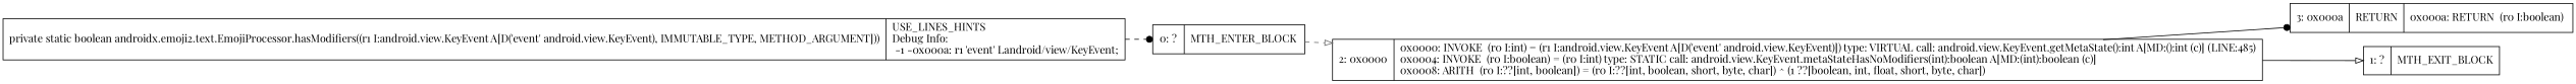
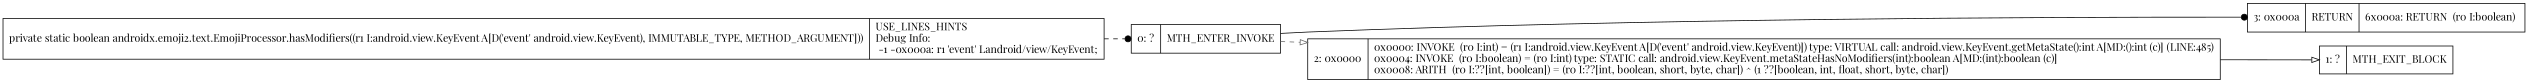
  digraph {
    fontname="Playfair Display"
    rankdir=LR
    node [fontname="Playfair Display" shape=record]
    edge [arrowhead=onormal color=black fontname="Playfair Display" style=dashed]
-   n1 [label="{0\:\ ?|MTH_ENTER_BLOCK\l}"]
+   n1 [label="{0\:\ ?|MTH_ENTER_INVOKE\l}"]
    n2 [label="{2\:\ 0x0000|0x0000: INVOKE  (r0 I:int) = (r1 I:android.view.KeyEvent A[D('event' android.view.KeyEvent)]) type: VIRTUAL call: android.view.KeyEvent.getMetaState():int A[MD:():int (c)] (LINE:485)\l0x0004: INVOKE  (r0 I:boolean) = (r0 I:int) type: STATIC call: android.view.KeyEvent.metaStateHasNoModifiers(int):boolean A[MD:(int):boolean (c)]\l0x0008: ARITH  (r0 I:??[int, boolean]) = (r0 I:??[int, boolean, short, byte, char]) ^ (1 ??[boolean, int, float, short, byte, char]) \l}"]
-   n3 [label="{3\:\ 0x000a|RETURN\l|0x000a: RETURN  (r0 I:boolean) \l}"]
+   n3 [label="{3\:\ 0x000a|RETURN\l|6x000a: RETURN  (r0 I:boolean) \l}"]
    n4 [label="{1\:\ ?|MTH_EXIT_BLOCK\l}"]
    n5 [label="{private static boolean androidx.emoji2.text.EmojiProcessor.hasModifiers((r1 I:android.view.KeyEvent A[D('event' android.view.KeyEvent), IMMUTABLE_TYPE, METHOD_ARGUMENT]))  | USE_LINES_HINTS\lDebug Info:\l  \-1 \-0x000a: r1 'event' Landroid\/view\/KeyEvent;\l}"]
    n1 -> n2 [color=gray40]
-   n2 -> n3 [arrowhead=dot style=solid]
+   n1 -> n3 [arrowhead=dot style=solid]
    n2 -> n4 [style=solid]
    n5 -> n1 [arrowhead=dot]
  }
